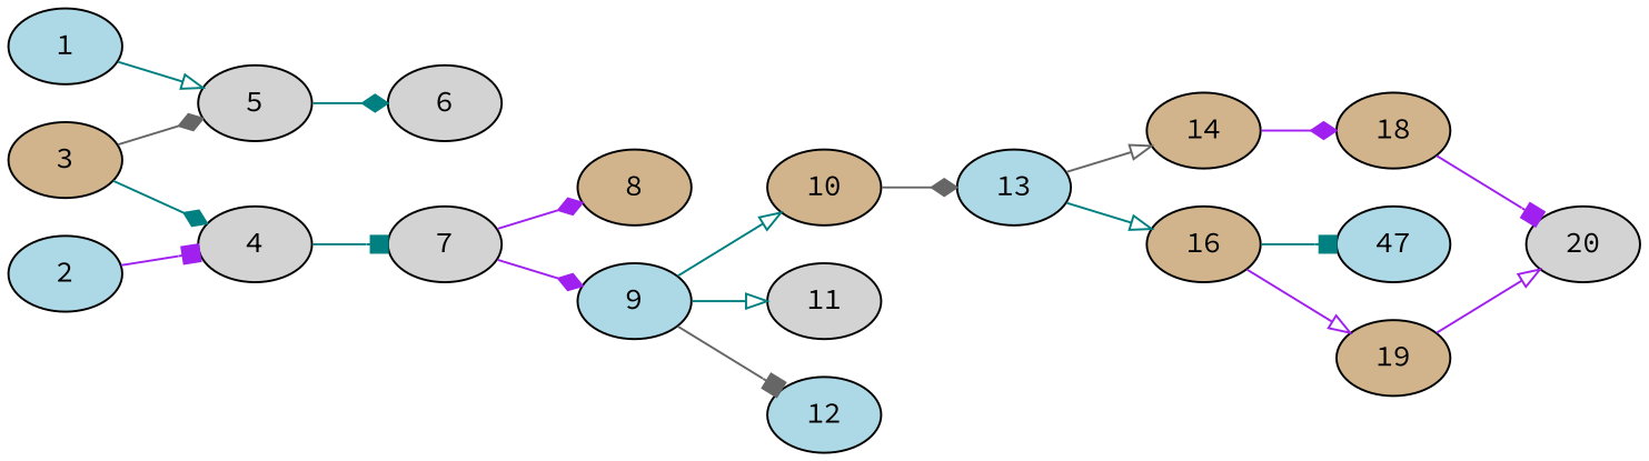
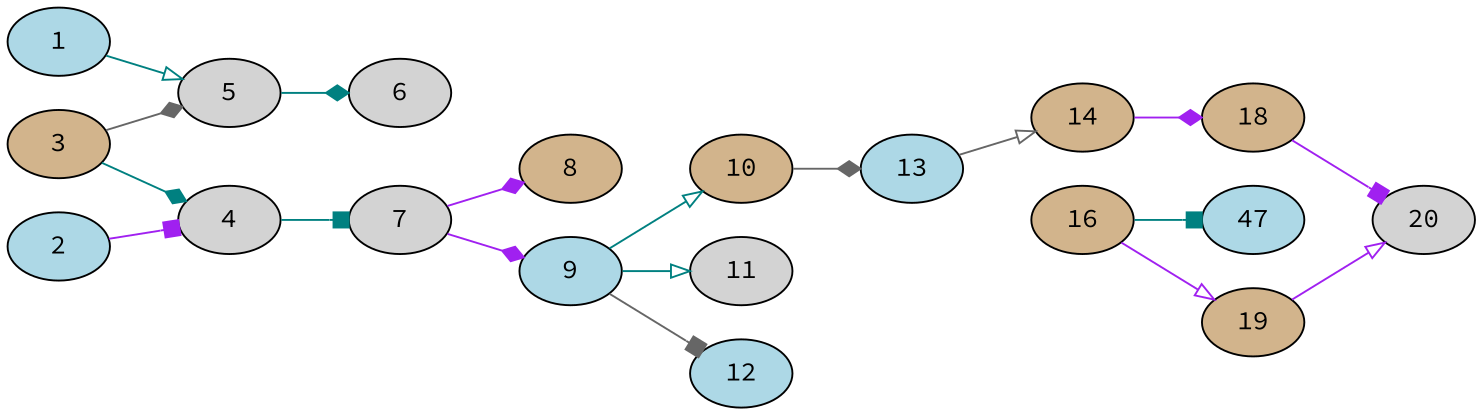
  digraph {
    fontname="Source Code Pro"
    rankdir=LR
    node [alpha=0.17 fillcolor=tan fontname="Source Code Pro" style=filled]
    edge [arrowhead=onormal color=teal fontname="Source Code Pro"]
    1 [expect_size=5283840 fillcolor=lightblue]
    5 [alpha=0.09 expect_size=41622528 fillcolor=lightgrey]
    6 [alpha=0.11 expect_size=21861376 fillcolor=lightgrey]
    2 [alpha=0.07 expect_size=27575296 fillcolor=lightblue]
    4 [alpha=0.05 expect_size=48204800 fillcolor=lightgrey]
    7 [expect_size=27729920 fillcolor=lightgrey]
    8 [alpha=0.07 expect_size=48200704]
    9 [alpha=0.18 expect_size=10934272 fillcolor=lightblue]
    3 [alpha=0.16 expect_size=13944832]
    10 [alpha=0.11 expect_size=10955776]
    11 [alpha=0.00 expect_size=5938176 fillcolor=lightgrey]
    12 [alpha=0.01 expect_size=46163968 fillcolor=lightblue]
    13 [expect_size=16395264 fillcolor=lightblue]
    14 [alpha=0.03 expect_size=6920192]
    16 [alpha=0.03 expect_size=37982208]
    18 [alpha=0.02 expect_size=8838144]
    n17 [alpha=0.15 expect_size=16345088 fillcolor=lightblue label=47]
    19 [alpha=0.15 expect_size=24626176]
    20 [alpha=0.04 expect_size=18919424 fillcolor=lightgrey]
    1 -> 5
    5 -> 6 [arrowhead=diamond]
    2 -> 4 [arrowhead=box color=purple]
    4 -> 7 [arrowhead=box]
    7 -> 8 [arrowhead=diamond color=purple]
    7 -> 9 [arrowhead=diamond color=purple]
    9 -> 10
    9 -> 11
    9 -> 12 [arrowhead=box color=gray40]
    3 -> 5 [arrowhead=diamond color=gray40]
    3 -> 4 [arrowhead=diamond]
    10 -> 13 [arrowhead=diamond color=gray40]
    13 -> 14 [color=gray40]
-   13 -> 16
    14 -> 18 [arrowhead=diamond color=purple]
    16 -> n17 [arrowhead=box]
    16 -> 19 [color=purple]
    18 -> 20 [arrowhead=box color=purple]
    19 -> 20 [color=purple]
  }
